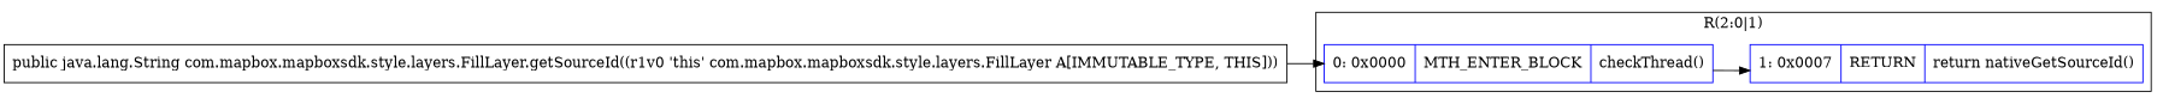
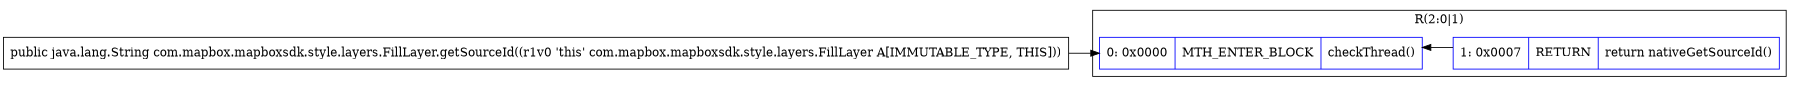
  digraph {
    rankdir=LR
    node [color=blue shape=record]
    n1 [label="{0\:\ 0x0000|MTH_ENTER_BLOCK\l|checkThread()\l}"]
    n2 [label="{1\:\ 0x0007|RETURN\l|return nativeGetSourceId()\l}"]
    n3 [label="{public java.lang.String com.mapbox.mapboxsdk.style.layers.FillLayer.getSourceId((r1v0 'this' com.mapbox.mapboxsdk.style.layers.FillLayer A[IMMUTABLE_TYPE, THIS])) }" color=""]
    subgraph cluster_1 {
      label="R(2:0|1)"
      n1
      n2
    }
-   n1 -> n2
+   n2 -> n1
    n3 -> n1
  }
